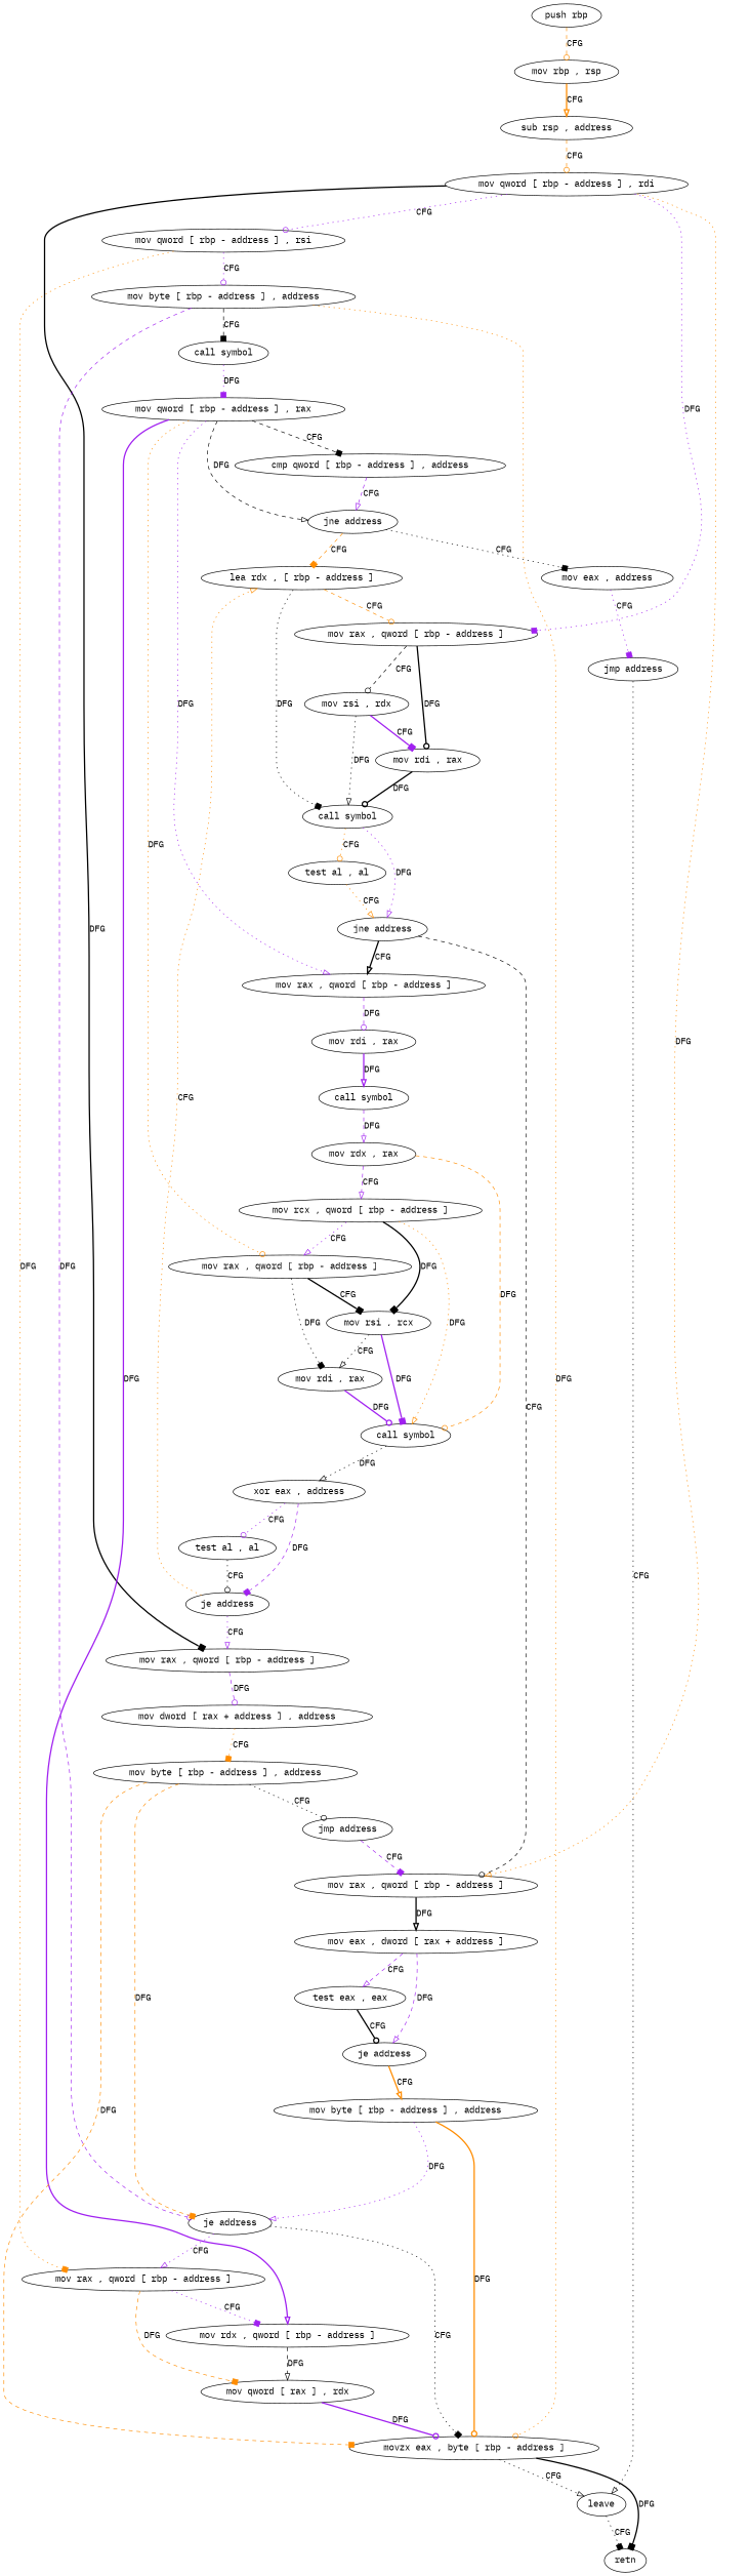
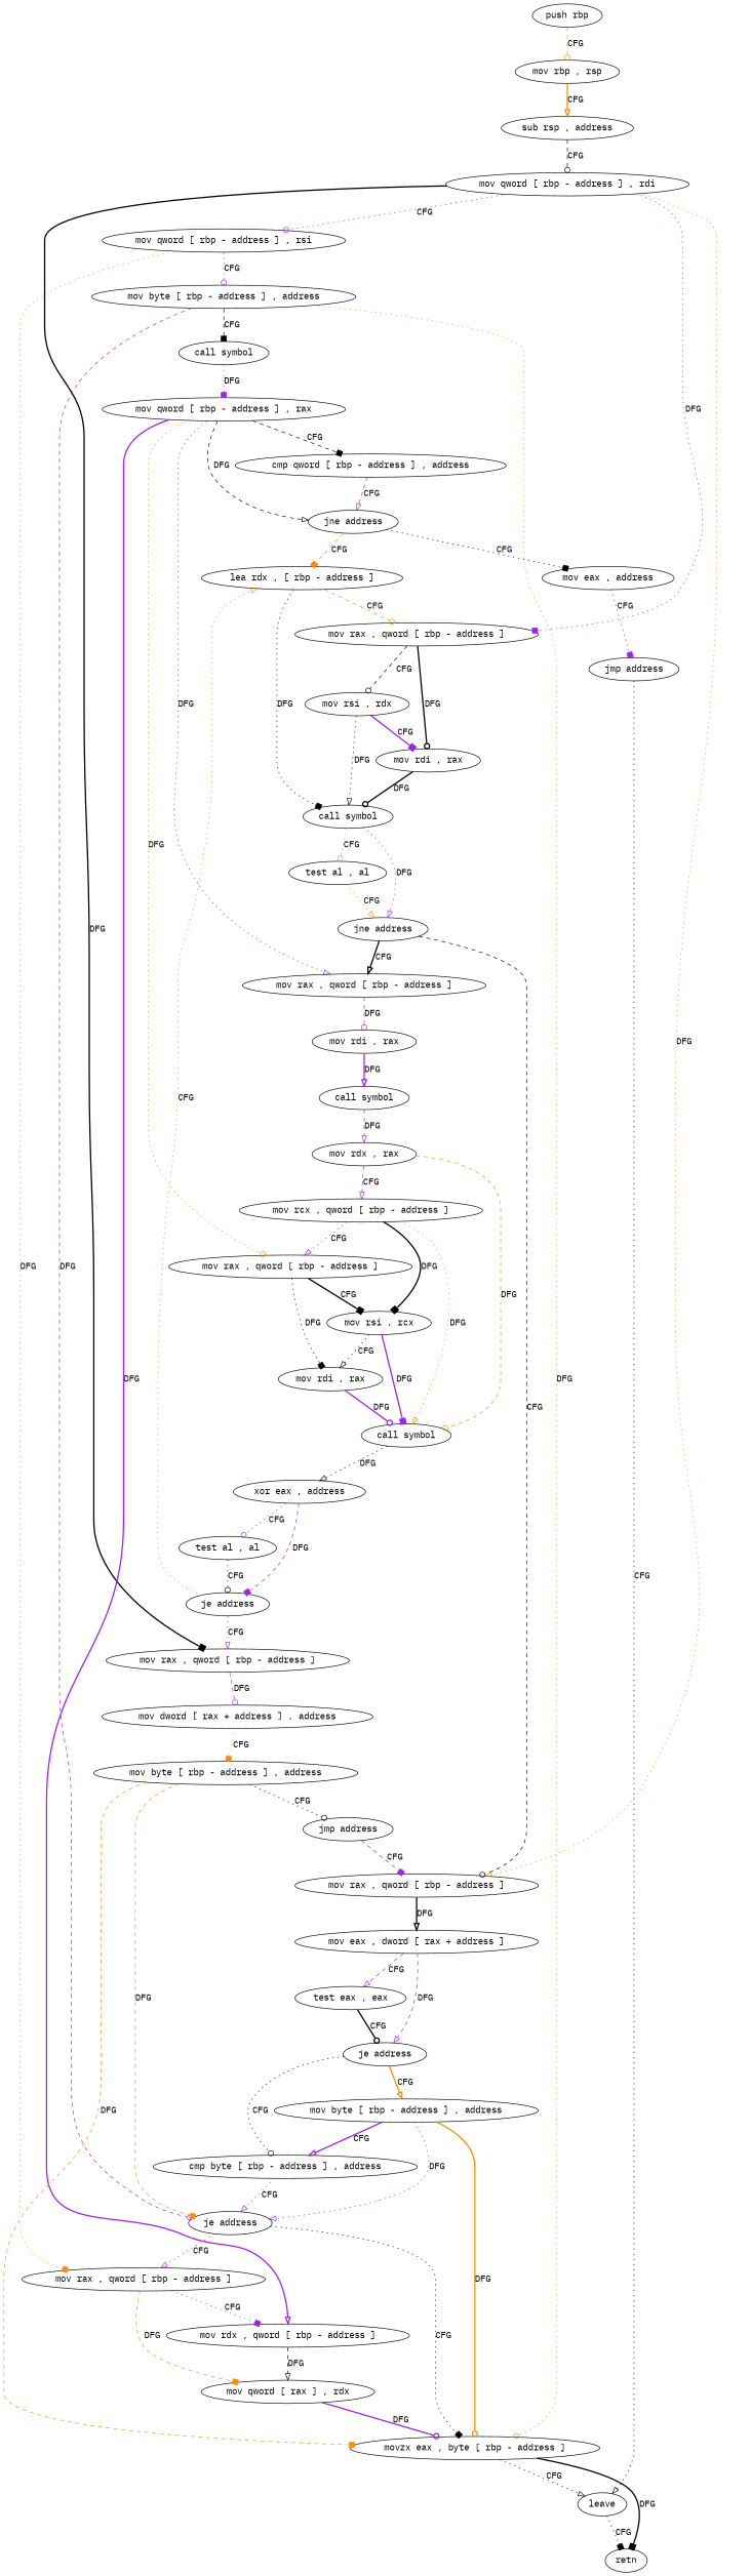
  digraph {
    fontname="IBM Plex Mono"
    node [fontname="IBM Plex Mono"]
    edge [arrowhead=onormal color=purple fontname="IBM Plex Mono" style=dotted]
    n1 [label="push rbp"]
    n2 [label="mov rbp , rsp"]
    n3 [label="sub rsp , address"]
    n4 [label="mov qword [ rbp - address ] , rdi"]
    n5 [label="mov qword [ rbp - address ] , rsi"]
    n6 [label="mov rax , qword [ rbp - address ]"]
    n7 [label="mov rax , qword [ rbp - address ]"]
    n8 [label="mov rax , qword [ rbp - address ]"]
    n9 [label="mov byte [ rbp - address ] , address"]
    n10 [label="mov rax , qword [ rbp - address ]"]
    n11 [label="mov rsi , rdx"]
    n12 [label="mov rdi , rax"]
    n13 [label="mov eax , dword [ rax + address ]"]
    n14 [label="mov dword [ rax + address ] , address"]
    n15 [label="call symbol"]
    n16 [label="je address"]
    n17 [label="movzx eax , byte [ rbp - address ]"]
    n18 [label="mov rdx , qword [ rbp - address ]"]
    n19 [label="mov qword [ rax ] , rdx"]
    n20 [label="mov qword [ rbp - address ] , rax"]
    n21 [label=retn]
    n22 [label=leave]
    n23 [label="cmp qword [ rbp - address ] , address"]
    n24 [label="jne address"]
    n25 [label="mov rax , qword [ rbp - address ]"]
    n26 [label="mov rax , qword [ rbp - address ]"]
    n27 [label="lea rdx , [ rbp - address ]"]
    n28 [label="mov eax , address"]
    n29 [label="mov rdi , rax"]
    n30 [label="mov rsi , rcx"]
    n31 [label="mov rdi , rax"]
    n32 [label="call symbol"]
    n33 [label="jmp address"]
    n34 [label="test al , al"]
    n35 [label="jne address"]
    n36 [label="call symbol"]
    n37 [label="test eax , eax"]
    n38 [label="je address"]
    n39 [label="mov rdx , rax"]
    n40 [label="mov rcx , qword [ rbp - address ]"]
    n41 [label="call symbol"]
    n42 [label="xor eax , address"]
    n43 [label="test al , al"]
    n44 [label="je address"]
    n45 [label="mov byte [ rbp - address ] , address"]
+   n46 [label="cmp byte [ rbp - address ] , address"]
    n47 [label="mov byte [ rbp - address ] , address"]
    n48 [label="jmp address"]
    n1 -> n2 [arrowhead=odot color=darkorange label=CFG style=dashed]
    n2 -> n3 [color=darkorange label=CFG style=bold]
-   n3 -> n4 [arrowhead=odot color=darkorange label=CFG style=dashed]
+   n3 -> n4 [arrowhead=odot color=black label=CFG style=dashed]
    n4 -> n5 [arrowhead=odot label=CFG]
    n4 -> n6 [arrowhead=box label=DFG]
    n4 -> n7 [color=darkorange label=DFG]
    n4 -> n8 [arrowhead=box color=black label=DFG style=bold]
    n5 -> n9 [arrowhead=odot label=CFG]
    n5 -> n10 [arrowhead=box color=darkorange label=DFG]
    n6 -> n11 [arrowhead=odot color=black label=CFG style=dashed]
    n6 -> n12 [arrowhead=odot color=black label=DFG style=bold]
    n7 -> n13 [color=black label=DFG style=bold]
    n8 -> n14 [arrowhead=odot label=DFG style=dashed]
    n9 -> n15 [arrowhead=box color=black label=CFG style=dashed]
    n9 -> n16 [arrowhead=odot label=DFG style=dashed]
    n9 -> n17 [arrowhead=odot color=darkorange label=DFG]
    n10 -> n18 [arrowhead=box label=CFG]
    n10 -> n19 [arrowhead=box color=darkorange label=DFG style=dashed]
    n11 -> n12 [arrowhead=box label=CFG style=bold]
    n11 -> n32 [color=black label=DFG]
    n12 -> n32 [arrowhead=odot color=black label=DFG style=bold]
    n13 -> n37 [label=CFG style=dashed]
    n13 -> n38 [label=DFG style=dashed]
    n14 -> n45 [arrowhead=box color=darkorange label=CFG]
    n15 -> n20 [arrowhead=box label=DFG]
    n16 -> n10 [label=CFG]
    n16 -> n17 [arrowhead=box color=black label=CFG]
    n17 -> n21 [arrowhead=box color=black label=DFG style=bold]
    n17 -> n22 [color=black label=CFG]
    n18 -> n19 [color=black label=DFG style=dashed]
    n19 -> n17 [arrowhead=odot label=DFG style=bold]
    n20 -> n18 [label=DFG style=bold]
    n20 -> n23 [arrowhead=box color=black label=CFG style=dashed]
    n20 -> n24 [color=black label=DFG style=dashed]
    n20 -> n25 [label=DFG]
    n20 -> n26 [arrowhead=odot color=darkorange label=DFG]
    n22 -> n21 [arrowhead=box color=black label=CFG]
    n23 -> n24 [label=CFG style=dashed]
    n24 -> n27 [arrowhead=box color=darkorange label=CFG style=dashed]
    n24 -> n28 [arrowhead=box color=black label=CFG]
    n25 -> n29 [arrowhead=odot label=DFG style=dashed]
    n26 -> n30 [arrowhead=box color=black label=CFG style=bold]
    n26 -> n31 [arrowhead=box color=black label=DFG]
    n27 -> n6 [arrowhead=odot color=darkorange label=CFG style=dashed]
    n27 -> n32 [arrowhead=box color=black label=DFG]
    n28 -> n33 [arrowhead=box label=CFG]
    n29 -> n36 [label=DFG style=bold]
    n30 -> n31 [color=black label=CFG]
    n30 -> n41 [arrowhead=box label=DFG style=bold]
    n31 -> n41 [arrowhead=odot label=DFG style=bold]
    n32 -> n34 [arrowhead=odot color=darkorange label=CFG]
    n32 -> n35 [label=DFG]
    n33 -> n22 [color=black label=CFG]
    n34 -> n35 [color=darkorange label=CFG]
    n35 -> n7 [arrowhead=odot color=black label=CFG style=dashed]
    n35 -> n25 [color=black label=CFG style=bold]
    n36 -> n39 [label=DFG style=dashed]
    n37 -> n38 [arrowhead=odot color=black label=CFG style=bold]
+   n38 -> n46 [arrowhead=odot color=black label=CFG]
    n38 -> n47 [color=darkorange label=CFG style=bold]
    n39 -> n40 [label=CFG style=dashed]
    n39 -> n41 [arrowhead=odot color=darkorange label=DFG style=dashed]
    n40 -> n26 [label=CFG]
    n40 -> n30 [arrowhead=box color=black label=DFG style=bold]
    n40 -> n41 [color=darkorange label=DFG]
    n41 -> n42 [color=black label=DFG]
    n42 -> n43 [arrowhead=odot label=CFG]
    n42 -> n44 [arrowhead=box label=DFG style=dashed]
    n43 -> n44 [arrowhead=odot color=black label=CFG]
    n44 -> n8 [label=CFG]
    n44 -> n27 [color=darkorange label=CFG]
    n45 -> n16 [arrowhead=box color=darkorange label=DFG style=dashed]
    n45 -> n17 [arrowhead=box color=darkorange label=DFG style=dashed]
    n45 -> n48 [arrowhead=odot color=black label=CFG]
+   n46 -> n16 [label=CFG]
    n47 -> n16 [label=DFG]
    n47 -> n17 [arrowhead=odot color=darkorange label=DFG style=bold]
+   n47 -> n46 [label=CFG style=bold]
    n48 -> n7 [arrowhead=box label=CFG style=dashed]
  }
